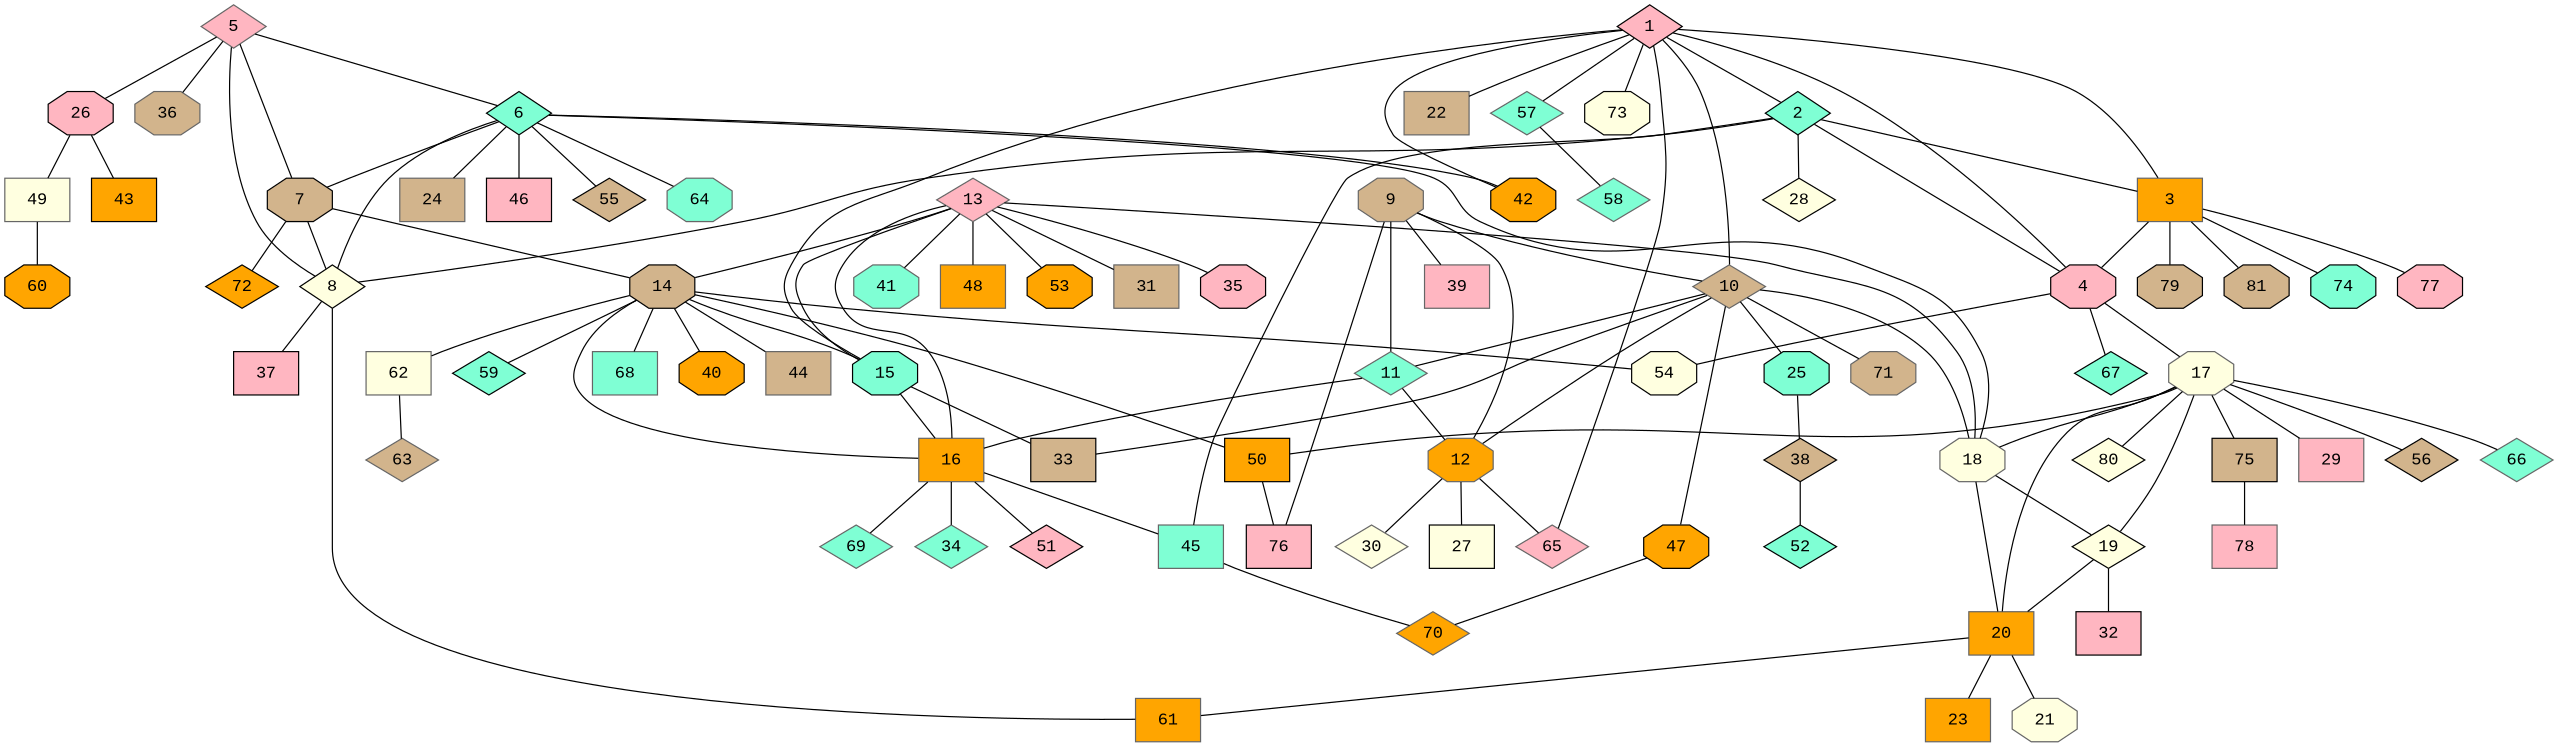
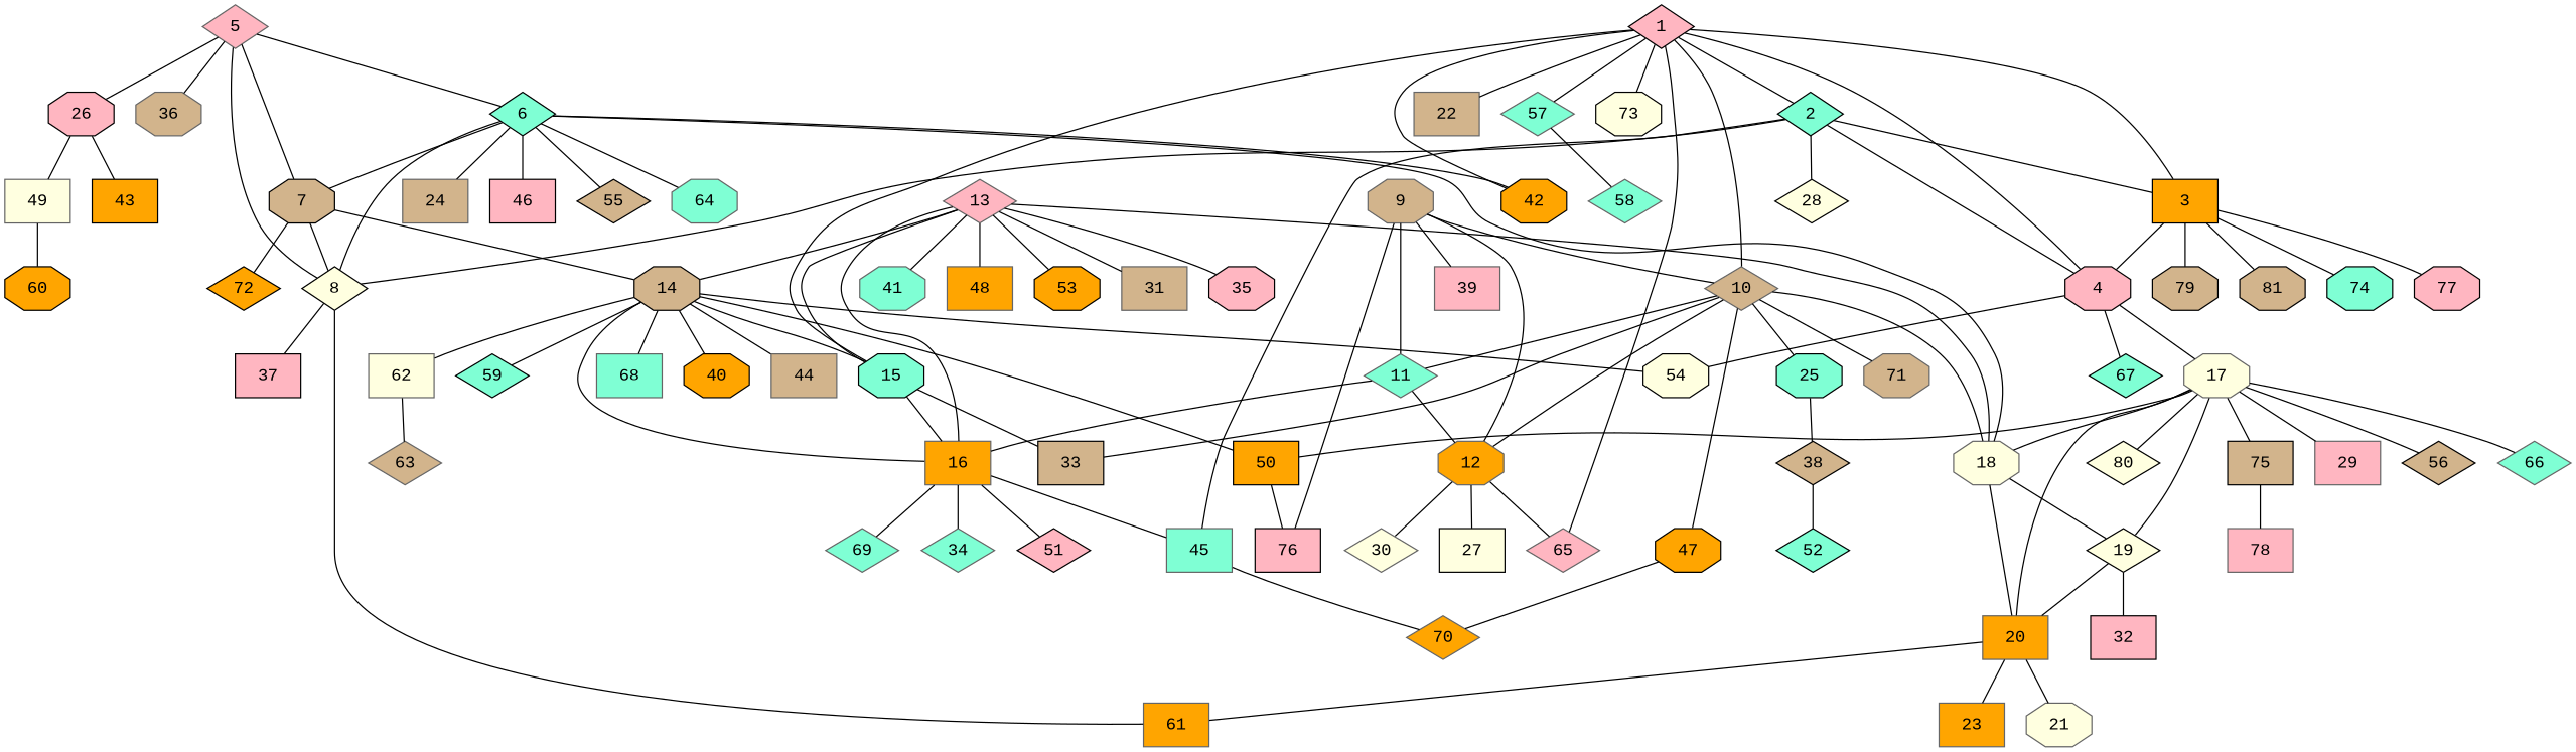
  graph {
    fontname="Liberation Mono"
    node [color=black fillcolor=aquamarine fontname="Liberation Mono" shape=diamond style=filled]
    edge [fontname="Liberation Mono"]
    1 [fillcolor=lightpink]
    2
-   3 [color=gray40 fillcolor=orange shape=box]
+   3 [fillcolor=orange shape=box]
    4 [fillcolor=lightpink shape=octagon]
    10 [color=gray40 fillcolor=tan]
    15 [shape=octagon]
    22 [color=gray40 fillcolor=tan shape=box]
    42 [fillcolor=orange shape=octagon]
    57 [color=gray40]
    65 [color=gray40 fillcolor=lightpink]
    73 [fillcolor=lightyellow shape=octagon]
    8 [fillcolor=lightyellow]
    28 [fillcolor=lightyellow]
    45 [color=gray40 shape=box]
    74 [shape=octagon]
    77 [fillcolor=lightpink shape=octagon]
    79 [fillcolor=tan shape=octagon]
    81 [fillcolor=tan shape=octagon]
    17 [color=gray40 fillcolor=lightyellow shape=octagon]
    54 [fillcolor=lightyellow shape=octagon]
    67
    12 [color=gray40 fillcolor=orange shape=octagon]
    18 [color=gray40 fillcolor=lightyellow shape=octagon]
    11 [color=gray40]
    25 [shape=octagon]
    33 [fillcolor=tan shape=box]
    47 [fillcolor=orange shape=octagon]
    71 [color=gray40 fillcolor=tan shape=octagon]
    16 [color=gray40 fillcolor=orange shape=box]
    58 [color=gray40]
    37 [fillcolor=lightpink shape=box]
    61 [color=gray40 fillcolor=orange shape=box]
    70 [color=gray40 fillcolor=orange]
    50 [fillcolor=orange shape=box]
    19 [fillcolor=lightyellow]
    20 [color=gray40 fillcolor=orange shape=box]
    29 [color=gray40 fillcolor=lightpink shape=box]
    56 [fillcolor=tan]
    66 [color=gray40]
    75 [fillcolor=tan shape=box]
    80 [fillcolor=lightyellow]
    5 [color=gray40 fillcolor=lightpink]
    6
    7 [fillcolor=tan shape=octagon]
    26 [fillcolor=lightpink shape=octagon]
    36 [color=gray40 fillcolor=tan shape=octagon]
    24 [color=gray40 fillcolor=tan shape=box]
    46 [fillcolor=lightpink shape=box]
    55 [fillcolor=tan]
    64 [color=gray40 shape=octagon]
    14 [fillcolor=tan shape=octagon]
    72 [fillcolor=orange]
    27 [fillcolor=lightyellow shape=box]
    30 [color=gray40 fillcolor=lightyellow]
    43 [fillcolor=orange shape=box]
    49 [color=gray40 fillcolor=lightyellow shape=box]
    40 [fillcolor=orange shape=octagon]
    44 [color=gray40 fillcolor=tan shape=box]
    59
    62 [color=gray40 fillcolor=lightyellow shape=box]
    68 [color=gray40 shape=box]
    9 [color=gray40 fillcolor=tan shape=octagon]
    39 [color=gray40 fillcolor=lightpink shape=box]
    76 [fillcolor=lightpink shape=box]
    38 [fillcolor=tan]
    34 [color=gray40]
    51 [fillcolor=lightpink]
    69 [color=gray40]
    13 [color=gray40 fillcolor=lightpink]
    31 [color=gray40 fillcolor=tan shape=box]
    35 [fillcolor=lightpink shape=octagon]
    41 [color=gray40 shape=octagon]
    48 [color=gray40 fillcolor=orange shape=box]
    53 [fillcolor=orange shape=octagon]
    63 [color=gray40 fillcolor=tan]
    32 [fillcolor=lightpink shape=box]
    21 [color=gray40 fillcolor=lightyellow shape=octagon]
    23 [color=gray40 fillcolor=orange shape=box]
    78 [color=gray40 fillcolor=lightpink shape=box]
    52
    60 [fillcolor=orange shape=octagon]
    1 -- 2
    1 -- 3
    1 -- 4
    1 -- 10
    1 -- 15
    1 -- 22
    1 -- 42
    1 -- 57
    1 -- 65
    1 -- 73
    2 -- 3
    2 -- 4
    2 -- 8
    2 -- 28
    2 -- 45
    3 -- 4
    3 -- 74
    3 -- 77
    3 -- 79
    3 -- 81
    4 -- 17
    4 -- 54
    4 -- 67
    10 -- 12
    10 -- 18
    10 -- 11
    10 -- 25
    10 -- 33
    10 -- 47
    10 -- 71
    15 -- 33
    15 -- 16
    57 -- 58
    8 -- 37
    8 -- 61
    45 -- 70
    17 -- 18
    17 -- 50
    17 -- 19
    17 -- 20
    17 -- 29
    17 -- 56
    17 -- 66
    17 -- 75
    17 -- 80
    12 -- 65
    12 -- 27
    12 -- 30
    18 -- 19
    18 -- 20
    11 -- 12
    11 -- 16
    25 -- 38
    47 -- 70
    16 -- 45
    16 -- 34
    16 -- 51
    16 -- 69
    50 -- 76
    19 -- 20
    19 -- 32
    20 -- 61
    20 -- 21
    20 -- 23
    75 -- 78
    5 -- 8
    5 -- 6
    5 -- 7
    5 -- 26
    5 -- 36
    6 -- 42
    6 -- 8
    6 -- 18
    6 -- 7
    6 -- 24
    6 -- 46
    6 -- 55
    6 -- 64
    7 -- 8
    7 -- 14
    7 -- 72
    26 -- 43
    26 -- 49
    14 -- 15
    14 -- 54
    14 -- 16
    14 -- 50
    14 -- 40
    14 -- 44
    14 -- 59
    14 -- 62
    14 -- 68
    49 -- 60
    62 -- 63
    9 -- 10
    9 -- 12
    9 -- 11
    9 -- 39
    9 -- 76
    38 -- 52
    13 -- 15
    13 -- 18
    13 -- 16
    13 -- 14
    13 -- 31
    13 -- 35
    13 -- 41
    13 -- 48
    13 -- 53
  }
